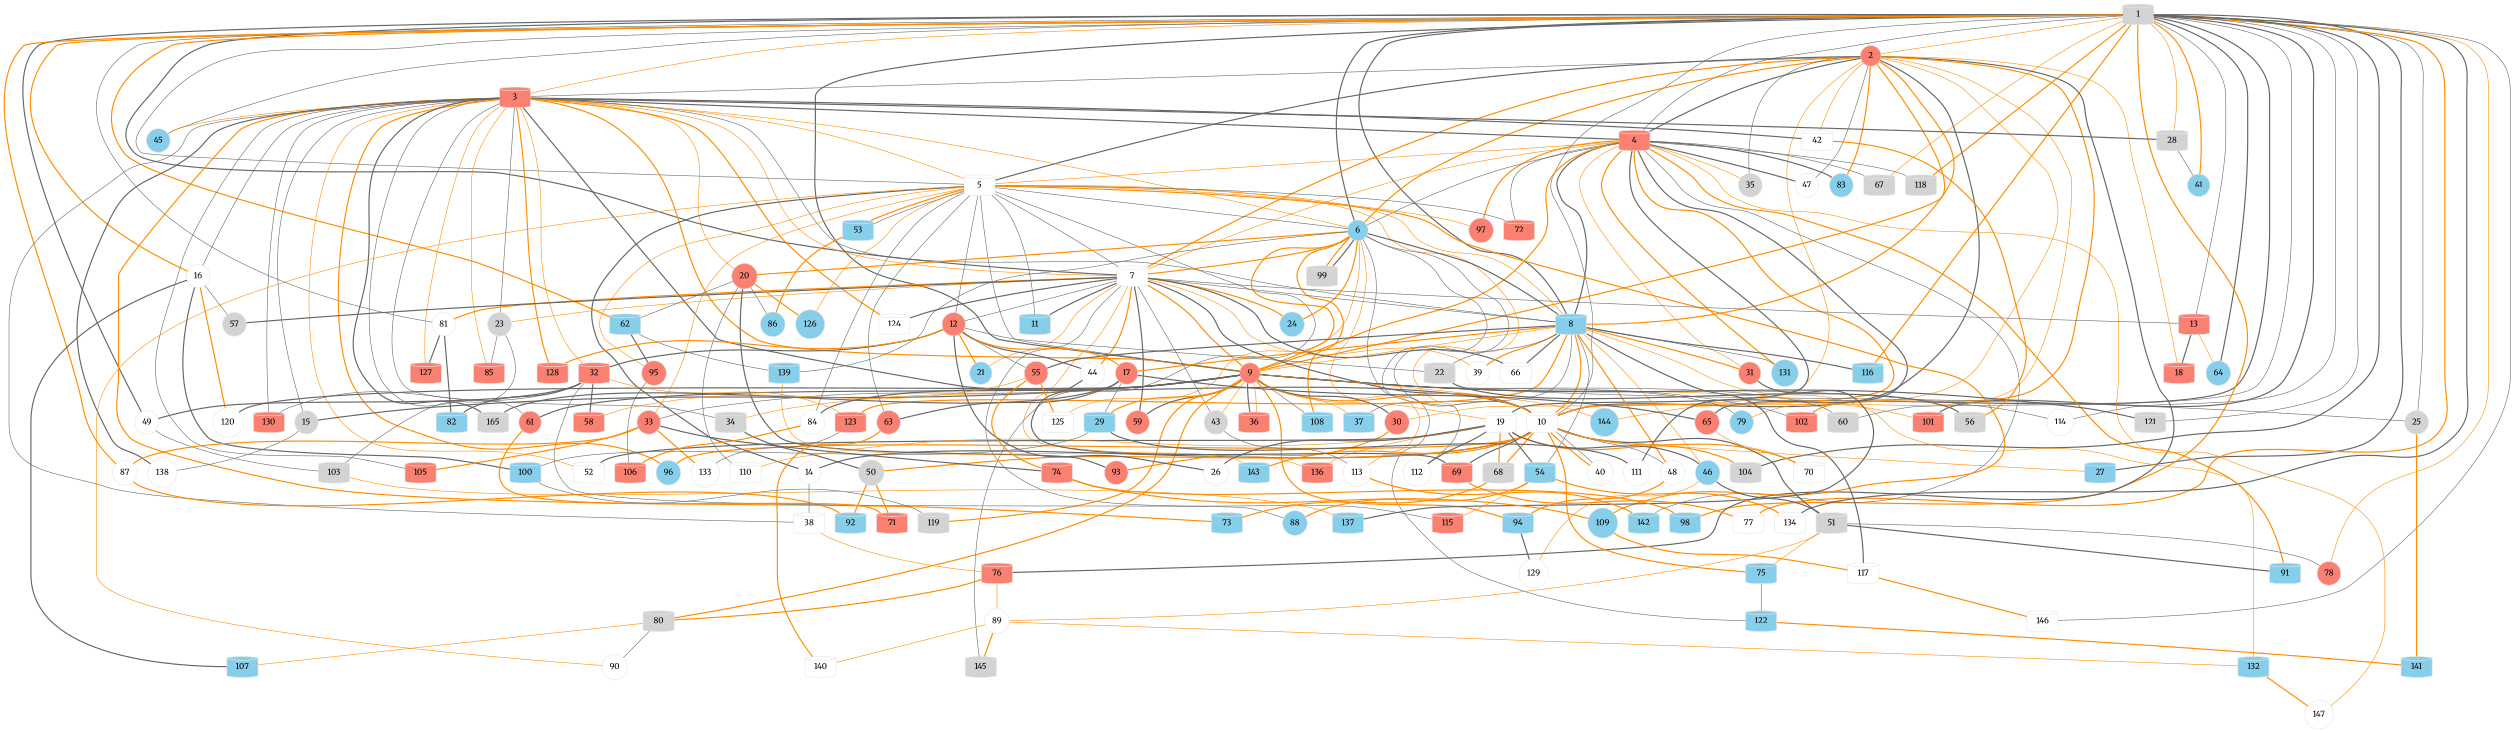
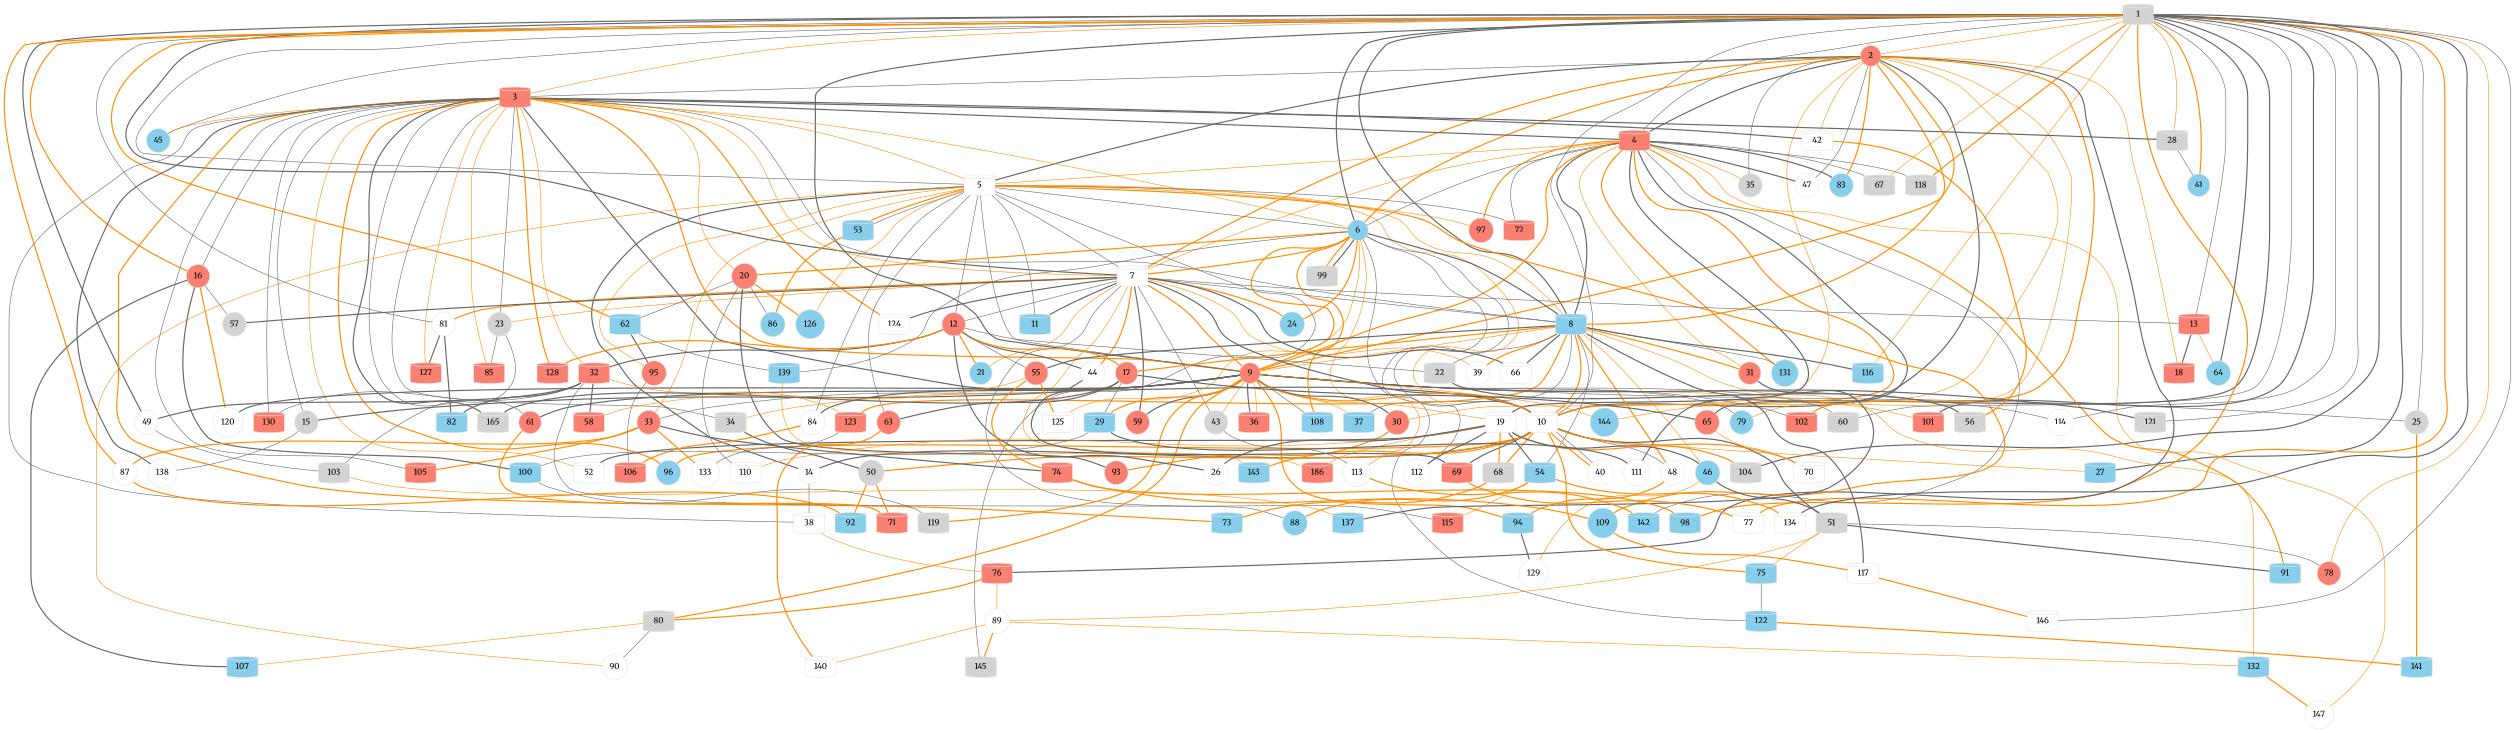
  graph {
    fontname=Merriweather
    node [color=gray90 fillcolor=skyblue fontname=Merriweather shape=cylinder style=filled]
    edge [color=gray40 fontname=Merriweather style=bold]
    1 [fillcolor=lightgrey]
    2 [fillcolor=salmon shape=circle]
    3 [fillcolor=salmon]
    4 [fillcolor=salmon]
    5 [fillcolor=white]
    6 [shape=circle]
    7 [fillcolor=white]
    8
    9 [fillcolor=salmon shape=circle]
    10 [fillcolor=white]
    13 [fillcolor=salmon]
-   16 [fillcolor=white shape=circle]
+   16 [fillcolor=salmon shape=circle]
    25 [fillcolor=lightgrey shape=circle]
    27
    28 [fillcolor=lightgrey]
    41 [shape=circle]
    45 [shape=circle]
    49 [fillcolor=white shape=circle]
    60 [fillcolor=lightgrey]
    62
    64 [shape=circle]
    65 [fillcolor=salmon shape=circle]
    67 [fillcolor=lightgrey]
    77 [fillcolor=white]
    78 [fillcolor=salmon shape=circle]
    81 [fillcolor=white shape=circle]
    87 [fillcolor=white shape=circle]
    98
    101 [fillcolor=salmon]
    104 [fillcolor=lightgrey]
    114 [fillcolor=white shape=circle]
    116
    118 [fillcolor=lightgrey]
    121 [fillcolor=lightgrey]
    134 [fillcolor=white]
    146 [fillcolor=white]
    18 [fillcolor=salmon]
    30 [fillcolor=salmon shape=circle]
    35 [fillcolor=lightgrey shape=circle]
    42 [fillcolor=white]
    47 [fillcolor=white shape=circle]
    76 [fillcolor=salmon]
    79 [shape=circle]
    83 [shape=circle]
    102 [fillcolor=salmon]
    144 [shape=circle]
    15 [fillcolor=lightgrey shape=circle]
    20 [fillcolor=salmon shape=circle]
    23 [fillcolor=lightgrey shape=circle]
    32 [fillcolor=salmon]
    34 [fillcolor=lightgrey]
    38 [fillcolor=white]
    52 [fillcolor=white]
    61 [fillcolor=salmon shape=circle]
    73
    85 [fillcolor=salmon]
    96 [shape=circle]
    105 [fillcolor=salmon]
    124 [fillcolor=white]
    127 [fillcolor=salmon]
    128 [fillcolor=salmon]
    130 [fillcolor=salmon]
    n63 [fillcolor=lightgrey label=165]
    138 [fillcolor=white shape=circle]
    19 [fillcolor=white]
    31 [fillcolor=salmon shape=circle]
    72 [fillcolor=salmon]
    91
    97 [fillcolor=salmon shape=circle]
    111 [fillcolor=white shape=circle]
    131 [shape=circle]
    142
    147 [fillcolor=white shape=circle]
    11
    12 [fillcolor=salmon shape=circle]
    14 [fillcolor=white shape=circle]
    33 [fillcolor=salmon shape=circle]
    53
    63 [fillcolor=salmon shape=circle]
    84 [fillcolor=white shape=circle]
    90 [fillcolor=white shape=circle]
    95 [fillcolor=salmon shape=circle]
    109 [shape=circle]
    126 [shape=circle]
    145 [fillcolor=lightgrey]
    24 [shape=circle]
    99 [fillcolor=lightgrey]
    108
    112 [fillcolor=white shape=circle]
    113 [fillcolor=white shape=circle]
    122
    125 [fillcolor=white]
    139
    21 [shape=circle]
    39 [fillcolor=white shape=circle]
    43 [fillcolor=lightgrey shape=circle]
    44 [fillcolor=white shape=circle]
    57 [fillcolor=lightgrey shape=circle]
    59 [fillcolor=salmon shape=circle]
    66 [fillcolor=white]
    115 [fillcolor=salmon]
-   136 [fillcolor=salmon]
+   136 [fillcolor=salmon label=186]
    17 [fillcolor=salmon shape=circle]
    22 [fillcolor=lightgrey]
    37
    46 [shape=circle]
    48 [fillcolor=white shape=circle]
    54
    55 [fillcolor=salmon shape=circle]
    117 [fillcolor=white]
    123 [fillcolor=salmon]
    132
    29
    36 [fillcolor=salmon]
    80 [fillcolor=lightgrey]
    94
    119 [fillcolor=lightgrey]
    120 [fillcolor=white shape=circle]
    40 [fillcolor=white shape=circle]
    50 [fillcolor=lightgrey shape=circle]
    51 [fillcolor=lightgrey]
    68 [fillcolor=lightgrey]
    69 [fillcolor=salmon]
    70 [fillcolor=white]
    75
    143
    100
    107
    141
    103 [fillcolor=lightgrey]
    82
    92
    93 [fillcolor=salmon shape=circle]
    56 [fillcolor=lightgrey]
    89 [fillcolor=white shape=circle]
    110 [fillcolor=white]
    86 [shape=circle]
    58 [fillcolor=salmon]
    88 [shape=circle]
    71 [fillcolor=salmon]
    26 [fillcolor=white shape=circle]
    137
    74 [fillcolor=salmon]
    133 [fillcolor=white shape=circle]
    140 [fillcolor=white]
    106 [fillcolor=salmon]
    129 [fillcolor=white shape=circle]
    1 -- 2 [color=darkorange style=solid]
    1 -- 3 [color=darkorange style=solid]
    1 -- 4 [style=solid]
    1 -- 5 [style=solid]
    1 -- 6
    1 -- 7
    1 -- 8
    1 -- 9
    1 -- 10 [style=solid]
    1 -- 13 [style=solid]
    1 -- 16 [color=darkorange]
    1 -- 25 [style=solid]
    1 -- 27
    1 -- 28 [color=darkorange style=solid]
    1 -- 41 [color=darkorange]
    1 -- 45 [style=solid]
    1 -- 49
    1 -- 60 [style=solid]
    1 -- 62 [color=darkorange]
    1 -- 64
    1 -- 65
    1 -- 67 [color=darkorange style=solid]
    1 -- 77 [color=darkorange]
    1 -- 78 [color=darkorange style=solid]
    1 -- 81 [style=solid]
    1 -- 87 [color=darkorange]
    1 -- 98 [color=darkorange]
    1 -- 101
    1 -- 104
    1 -- 114 [style=solid]
-   1 -- 116 [color=darkorange]
+   1 -- 116 [color=darkorange style=solid]
    1 -- 118 [color=darkorange]
    1 -- 121 [style=solid]
    1 -- 134
    1 -- 146 [style=solid]
    2 -- 3 [style=solid]
    2 -- 4
    2 -- 5
    2 -- 6 [color=darkorange]
    2 -- 7 [color=darkorange]
    2 -- 8 [color=darkorange]
    2 -- 9 [color=darkorange]
    2 -- 10
    2 -- 18 [color=darkorange style=solid]
    2 -- 30 [color=darkorange style=solid]
    2 -- 35 [style=solid]
    2 -- 42 [color=darkorange style=solid]
    2 -- 47 [style=solid]
    2 -- 76
    2 -- 79 [color=darkorange style=solid]
    2 -- 83 [color=darkorange]
    2 -- 102 [color=darkorange]
    2 -- 144 [color=darkorange style=solid]
    3 -- 4
    3 -- 5 [color=darkorange style=solid]
    3 -- 6 [color=darkorange style=solid]
    3 -- 7 [color=darkorange style=solid]
    3 -- 8 [style=solid]
    3 -- 9 [color=darkorange]
    3 -- 10
    3 -- 16 [style=solid]
    3 -- 28
    3 -- 45 [color=darkorange style=solid]
    3 -- 42
    3 -- 15 [style=solid]
    3 -- 20 [color=darkorange style=solid]
    3 -- 23 [style=solid]
    3 -- 32 [color=darkorange style=solid]
    3 -- 34 [style=solid]
    3 -- 38 [style=solid]
    3 -- 52 [color=darkorange style=solid]
    3 -- 61 [style=solid]
    3 -- 73 [color=darkorange]
    3 -- 85 [color=darkorange style=solid]
    3 -- 96 [color=darkorange]
    3 -- 105 [style=solid]
    3 -- 124 [color=darkorange]
    3 -- 127 [color=darkorange style=solid]
    3 -- 128 [color=darkorange]
    3 -- 130 [style=solid]
    3 -- n63
    3 -- 138
    4 -- 5 [color=darkorange style=solid]
    4 -- 6 [style=solid]
    4 -- 7 [color=darkorange style=solid]
    4 -- 8
    4 -- 9 [color=darkorange]
    4 -- 10 [color=darkorange]
    4 -- 67 [style=solid]
    4 -- 118 [style=solid]
    4 -- 35 [color=darkorange style=solid]
    4 -- 47
    4 -- 83
    4 -- 19
    4 -- 31 [color=darkorange style=solid]
    4 -- 72 [style=solid]
    4 -- 91 [color=darkorange]
    4 -- 97 [color=darkorange]
    4 -- 111
    4 -- 131 [color=darkorange]
    4 -- 142 [style=solid]
    4 -- 147 [color=darkorange style=solid]
    5 -- 6 [style=solid]
    5 -- 7 [style=solid]
    5 -- 8 [color=darkorange style=solid]
    5 -- 9 [style=solid]
    5 -- 10 [color=darkorange style=solid]
    5 -- 72 [style=solid]
    5 -- 97 [color=darkorange style=solid]
    5 -- 11 [style=solid]
    5 -- 12 [style=solid]
    5 -- 14
    5 -- 33 [color=darkorange style=solid]
    5 -- 53 [color=darkorange]
    5 -- 53 [style=solid]
    5 -- 63 [style=solid]
    5 -- 84 [style=solid]
    5 -- 90 [color=darkorange style=solid]
    5 -- 95 [color=darkorange style=solid]
    5 -- 109 [color=darkorange]
    5 -- 126 [color=darkorange style=solid]
    5 -- 145 [style=solid]
    6 -- 7 [color=darkorange]
    6 -- 8
    6 -- 9 [color=darkorange]
    6 -- 10 [style=solid]
    6 -- 20 [color=darkorange]
    6 -- 24 [color=darkorange]
    6 -- 99 [color=darkorange]
    6 -- 99
    6 -- 108 [color=darkorange]
    6 -- 112 [style=solid]
    6 -- 113 [color=darkorange style=solid]
    6 -- 122 [style=solid]
    6 -- 125 [color=darkorange style=solid]
    6 -- 139 [style=solid]
    7 -- 8 [style=solid]
    7 -- 9 [color=darkorange]
    7 -- 10
    7 -- 13 [style=solid]
    7 -- 81 [color=darkorange]
    7 -- 23 [color=darkorange style=solid]
    7 -- 124
    7 -- 11
    7 -- 12 [style=solid]
    7 -- 24 [color=darkorange]
    7 -- 21 [color=darkorange style=solid]
    7 -- 39 [color=darkorange style=solid]
    7 -- 43 [style=solid]
    7 -- 44 [color=darkorange]
    7 -- 57
    7 -- 59
    7 -- 66
    7 -- 115 [style=solid]
    7 -- 136 [color=darkorange style=solid]
    8 -- 9 [color=darkorange style=solid]
    8 -- 10 [color=darkorange]
    8 -- 116
    8 -- 31 [color=darkorange]
    8 -- 131 [style=solid]
    8 -- 39 [color=darkorange]
    8 -- 66
    8 -- 17 [color=darkorange]
    8 -- 22 [style=solid]
    8 -- 37 [style=solid]
    8 -- 46 [color=darkorange style=solid]
    8 -- 48 [color=darkorange]
    8 -- 54 [style=solid]
    8 -- 55
    8 -- 117
    8 -- 123 [color=darkorange]
    8 -- 132 [color=darkorange style=solid]
    9 -- 10 [color=darkorange]
    9 -- 25 [style=solid]
    9 -- 60 [style=solid]
    9 -- 101 [color=darkorange style=solid]
    9 -- 114 [style=solid]
    9 -- 121
    9 -- 30
    9 -- 79 [style=solid]
    9 -- 102 [style=solid]
    9 -- 144 [color=darkorange style=solid]
    9 -- 15
    9 -- 34 [color=darkorange style=solid]
    9 -- 61
    9 -- 19 [color=darkorange style=solid]
    9 -- 33 [style=solid]
    9 -- 84
    9 -- 108 [style=solid]
    9 -- 43 [color=darkorange style=solid]
    9 -- 59
    9 -- 37 [color=darkorange style=solid]
    9 -- 29 [color=darkorange]
    9 -- 36
    9 -- 36 [color=darkorange style=solid]
    9 -- 80 [color=darkorange]
    9 -- 94 [color=darkorange]
    9 -- 119 [color=darkorange]
    9 -- 120
    10 -- 27 [color=darkorange style=solid]
    10 -- 96 [color=darkorange]
    10 -- 14
    10 -- 48 [style=solid]
    10 -- 40 [color=darkorange]
    10 -- 40 [style=solid]
    10 -- 50 [color=darkorange]
    10 -- 51
    10 -- 68 [color=darkorange]
    10 -- 69
    10 -- 70 [color=darkorange]
    10 -- 75 [color=darkorange]
    10 -- 143 [color=darkorange]
    13 -- 64 [color=darkorange style=solid]
    13 -- 18
    16 -- 57 [style=solid]
    16 -- 120 [color=darkorange]
    16 -- 100
    16 -- 107
    25 -- 141 [color=darkorange]
    28 -- 41 [style=solid]
    49 -- 103 [style=solid]
    62 -- 95
    62 -- 139 [style=solid]
    65 -- 70 [color=darkorange style=solid]
    81 -- 127
    81 -- 82
    87 -- 92 [color=darkorange]
    30 -- 93 [color=darkorange]
    42 -- 56 [color=darkorange]
    76 -- 80 [color=darkorange]
    76 -- 89 [color=darkorange style=solid]
    15 -- 138 [style=solid]
    20 -- 62 [style=solid]
    20 -- 126 [color=darkorange]
    20 -- 93
    20 -- 110 [style=solid]
    20 -- 86 [style=solid]
    23 -- 85 [style=solid]
    23 -- 103 [style=solid]
    32 -- 49
    32 -- 130 [style=solid]
    32 -- 123 [color=darkorange style=solid]
    32 -- 82
    32 -- 58
    32 -- 88 [style=solid]
    34 -- 50
    38 -- 76 [color=darkorange style=solid]
    61 -- 71 [color=darkorange]
    19 -- 104 [color=darkorange]
    19 -- 52
    19 -- 112
    19 -- 136 [color=darkorange style=solid]
    19 -- 46
    19 -- 54
    19 -- 68 [color=darkorange]
    19 -- 110 [color=darkorange style=solid]
    19 -- 26
    31 -- 137
    12 -- 32
    12 -- 128 [color=darkorange]
    12 -- 21 [color=darkorange]
    12 -- 44
    12 -- 17 [color=darkorange]
    12 -- 22 [style=solid]
    12 -- 55 [style=solid]
    12 -- 26
    14 -- 38 [style=solid]
    33 -- 87 [color=darkorange]
    33 -- 105 [color=darkorange]
    33 -- 74
    33 -- 133 [color=darkorange]
    53 -- 86 [color=darkorange]
    63 -- 140 [color=darkorange]
    84 -- 106 [color=darkorange]
    95 -- 106 [style=solid]
    109 -- 117 [color=darkorange]
    113 -- 142 [color=darkorange]
    122 -- 141 [color=darkorange]
    139 -- 143 [color=darkorange style=solid]
    43 -- 113 [style=solid]
    44 -- 69
    17 -- 65
    17 -- n63
    17 -- 63
    17 -- 29 [style=solid]
    22 -- 56
    46 -- 51
    46 -- 129 [color=darkorange style=solid]
    48 -- 94 [color=darkorange]
    54 -- 134 [color=darkorange]
    54 -- 115 [color=darkorange style=solid]
    54 -- 88 [color=darkorange]
    55 -- 125 [color=darkorange]
    55 -- 58 [color=darkorange style=solid]
    55 -- 74 [color=darkorange]
    117 -- 146 [color=darkorange]
    123 -- 133 [style=solid]
    132 -- 147 [color=darkorange]
    29 -- 111
    29 -- 100 [style=solid]
    80 -- 90 [style=solid]
    80 -- 107 [color=darkorange style=solid]
    94 -- 129
    50 -- 92 [color=darkorange]
    50 -- 71 [color=darkorange]
    51 -- 78 [style=solid]
    51 -- 91
    51 -- 75 [color=darkorange style=solid]
    51 -- 89 [color=darkorange style=solid]
    68 -- 73 [color=darkorange]
    69 -- 77 [color=darkorange]
    75 -- 122 [style=solid]
    100 -- 119 [style=solid]
    103 -- 137 [color=darkorange style=solid]
    89 -- 145 [color=darkorange]
    89 -- 132 [color=darkorange style=solid]
    89 -- 140 [color=darkorange style=solid]
    74 -- 98 [color=darkorange]
    74 -- 109 [color=darkorange]
  }
